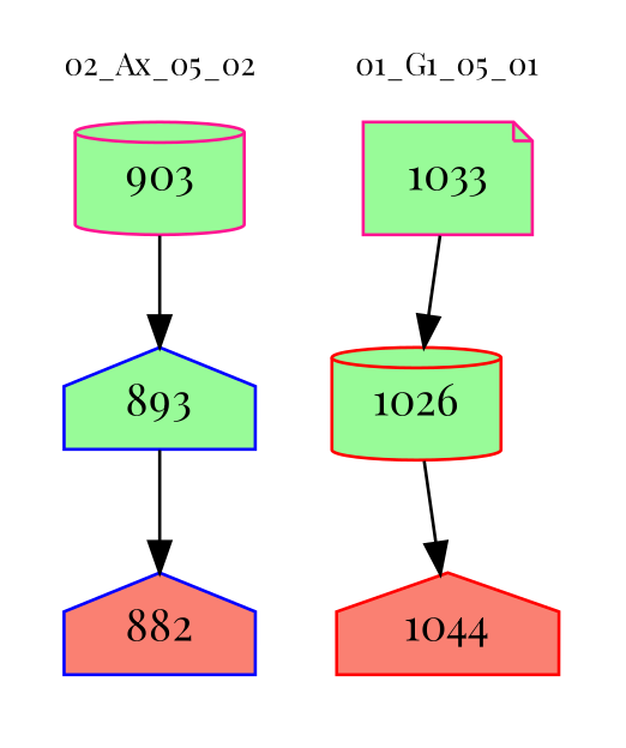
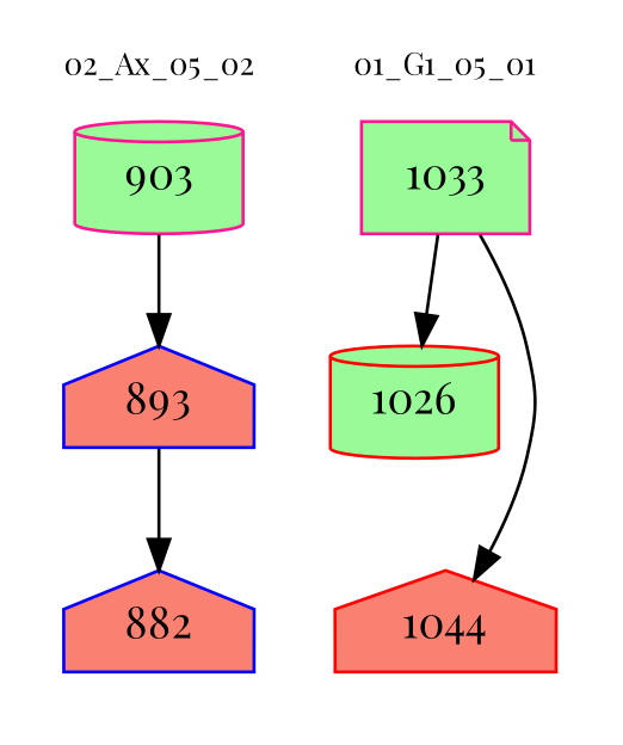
  digraph {
    fontname="Playfair Display"
    node [color=deeppink fillcolor=palegreen fontname="Playfair Display" shape=house style=filled]
    edge [color=black fontname="Playfair Display"]
    n1 [label=903 shape=cylinder]
-   n2 [color=blue label=893]
+   n2 [color=blue fillcolor=salmon label=893]
    n3 [color=blue fillcolor=salmon label=882]
    n4 [label=1033 shape=note]
    n5 [color=red label=1026 shape=cylinder]
    n6 [color=red fillcolor=salmon label=1044]
    subgraph cluster_1 {
      color=white
      fontsize=10
      label="02_Ax_05_02"
      n1
      n2
      n3
    }
    subgraph cluster_2 {
      color=white
      fontsize=10
      label="01_G1_05_01"
      n4
      n5
      n6
    }
    n1 -> n2
    n2 -> n3
    n4 -> n5
-   n5 -> n6
+   n4 -> n6
  }
